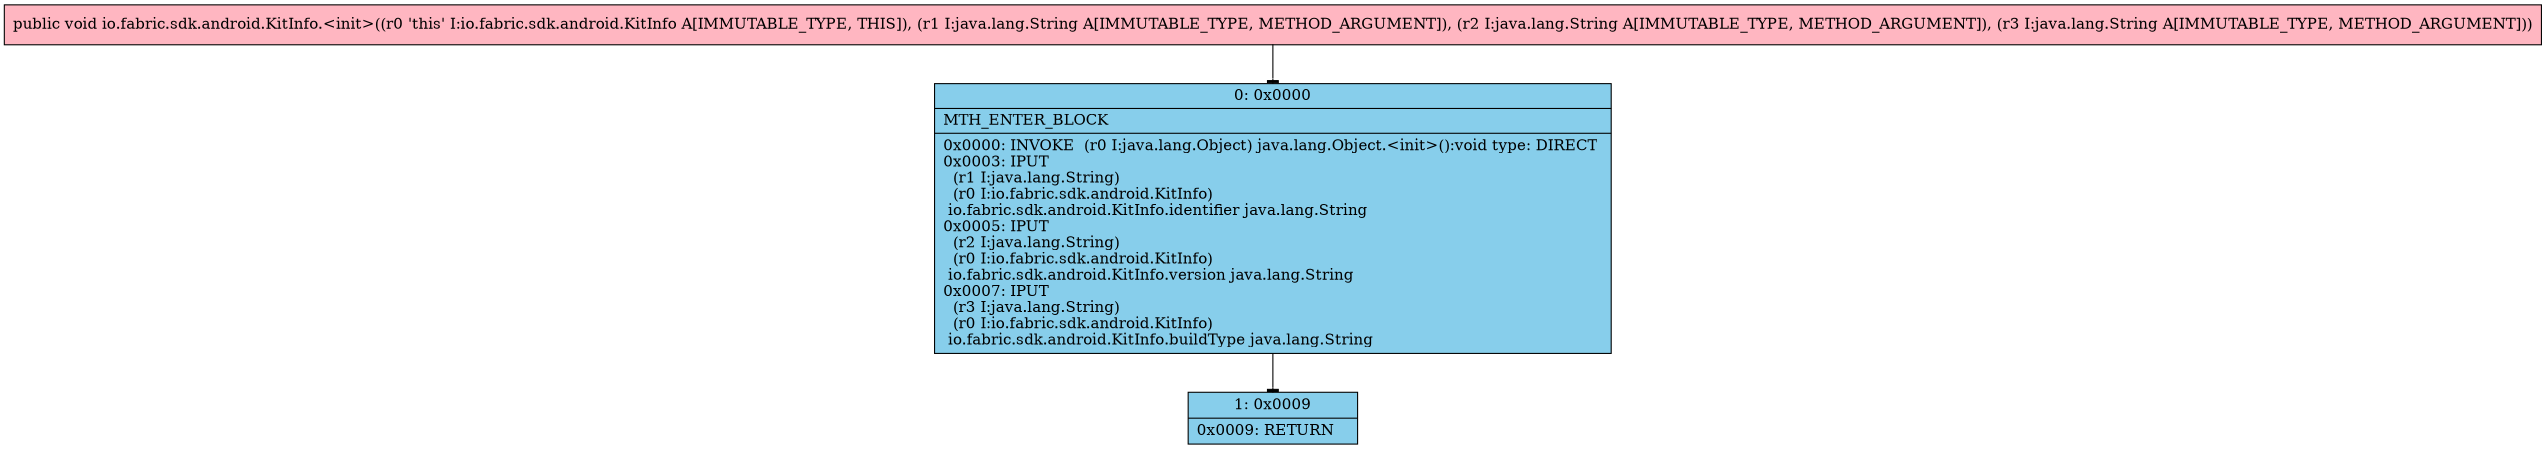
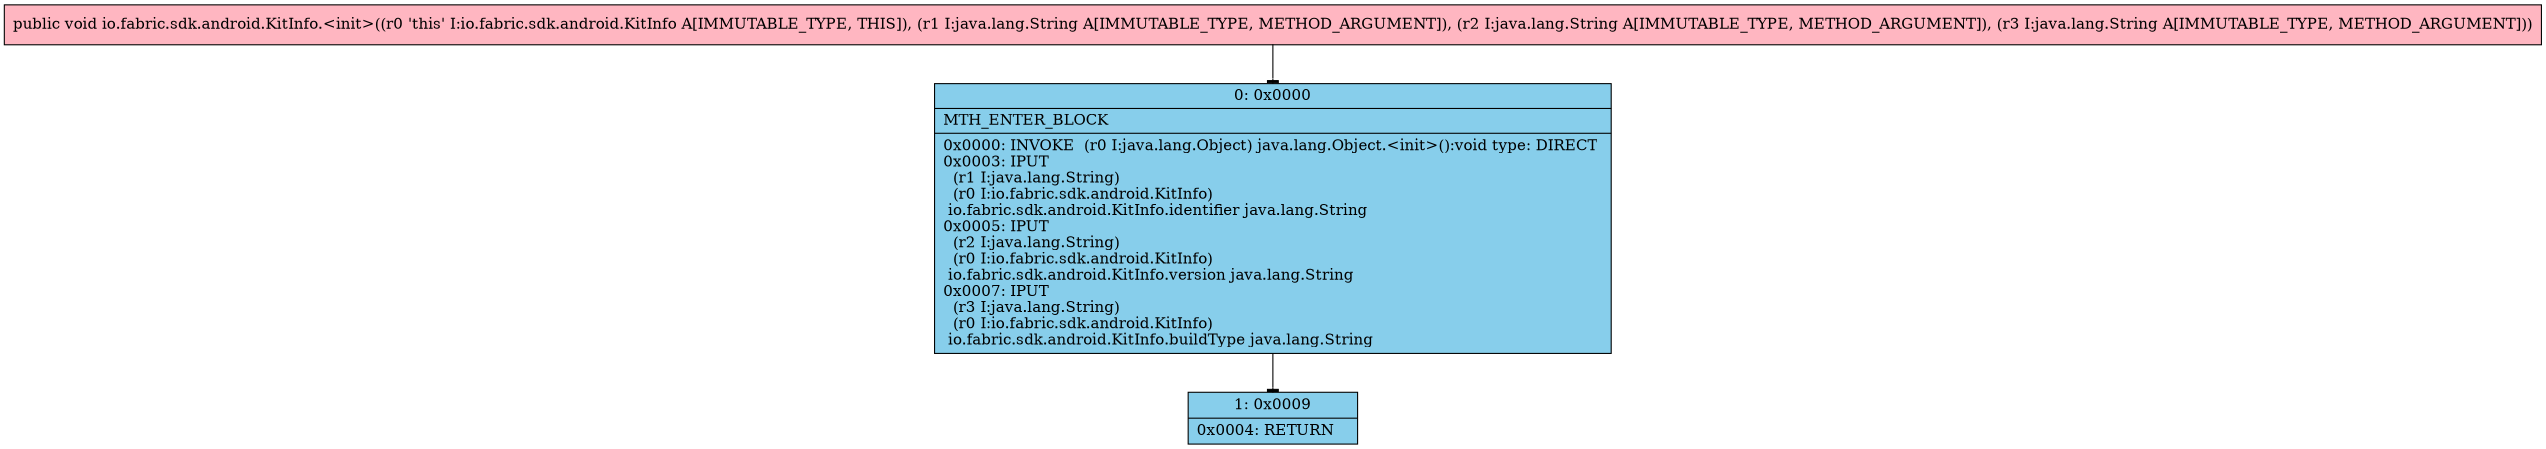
  digraph {
    node [shape=record style=filled fillcolor=skyblue]
    edge [arrowhead=tee]
    n1 [label="{0\:\ 0x0000|MTH_ENTER_BLOCK\l|0x0000: INVOKE  (r0 I:java.lang.Object) java.lang.Object.\<init\>():void type: DIRECT \l0x0003: IPUT  \l  (r1 I:java.lang.String)\l  (r0 I:io.fabric.sdk.android.KitInfo)\l io.fabric.sdk.android.KitInfo.identifier java.lang.String \l0x0005: IPUT  \l  (r2 I:java.lang.String)\l  (r0 I:io.fabric.sdk.android.KitInfo)\l io.fabric.sdk.android.KitInfo.version java.lang.String \l0x0007: IPUT  \l  (r3 I:java.lang.String)\l  (r0 I:io.fabric.sdk.android.KitInfo)\l io.fabric.sdk.android.KitInfo.buildType java.lang.String \l}"]
-   n2 [label="{1\:\ 0x0009|0x0009: RETURN   \l}"]
+   n2 [label="{1\:\ 0x0009|0x0004: RETURN   \l}"]
    n3 [label="{public void io.fabric.sdk.android.KitInfo.\<init\>((r0 'this' I:io.fabric.sdk.android.KitInfo A[IMMUTABLE_TYPE, THIS]), (r1 I:java.lang.String A[IMMUTABLE_TYPE, METHOD_ARGUMENT]), (r2 I:java.lang.String A[IMMUTABLE_TYPE, METHOD_ARGUMENT]), (r3 I:java.lang.String A[IMMUTABLE_TYPE, METHOD_ARGUMENT])) }" fillcolor=lightpink]
    n1 -> n2
    n3 -> n1
  }
